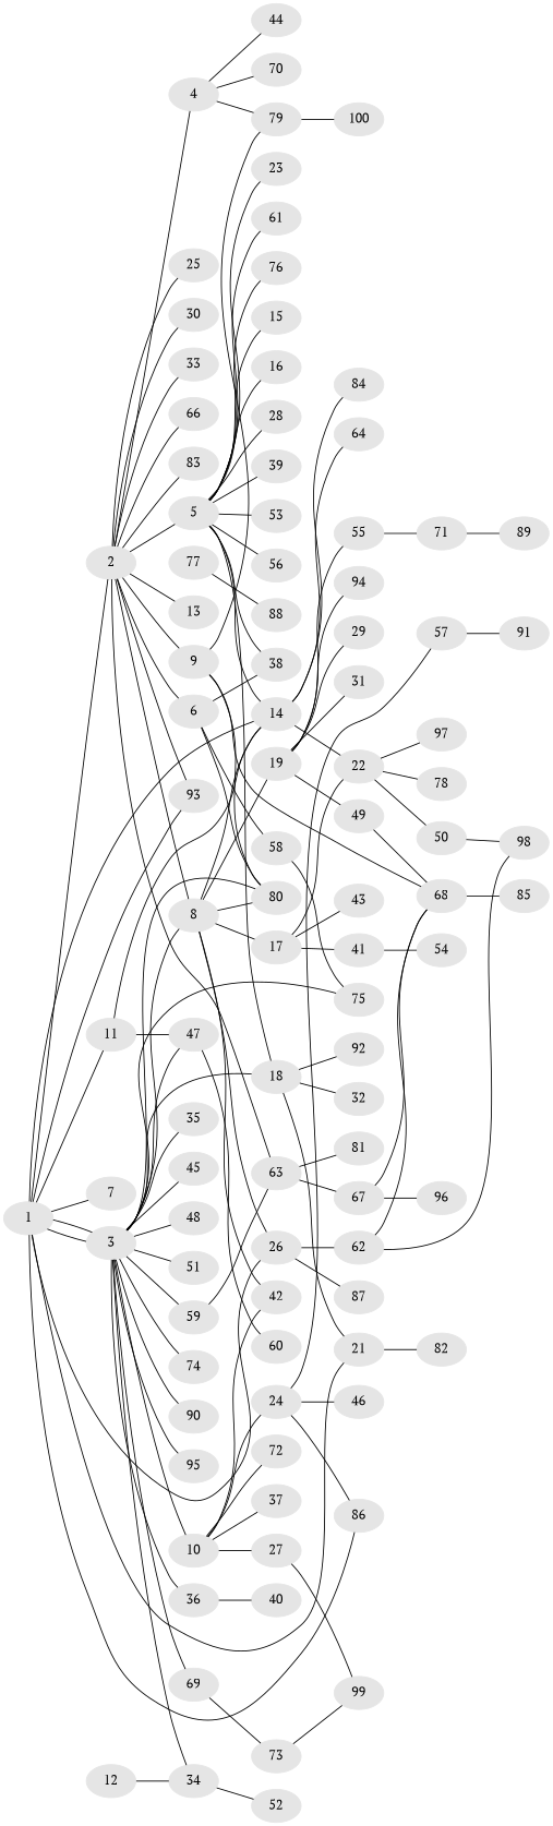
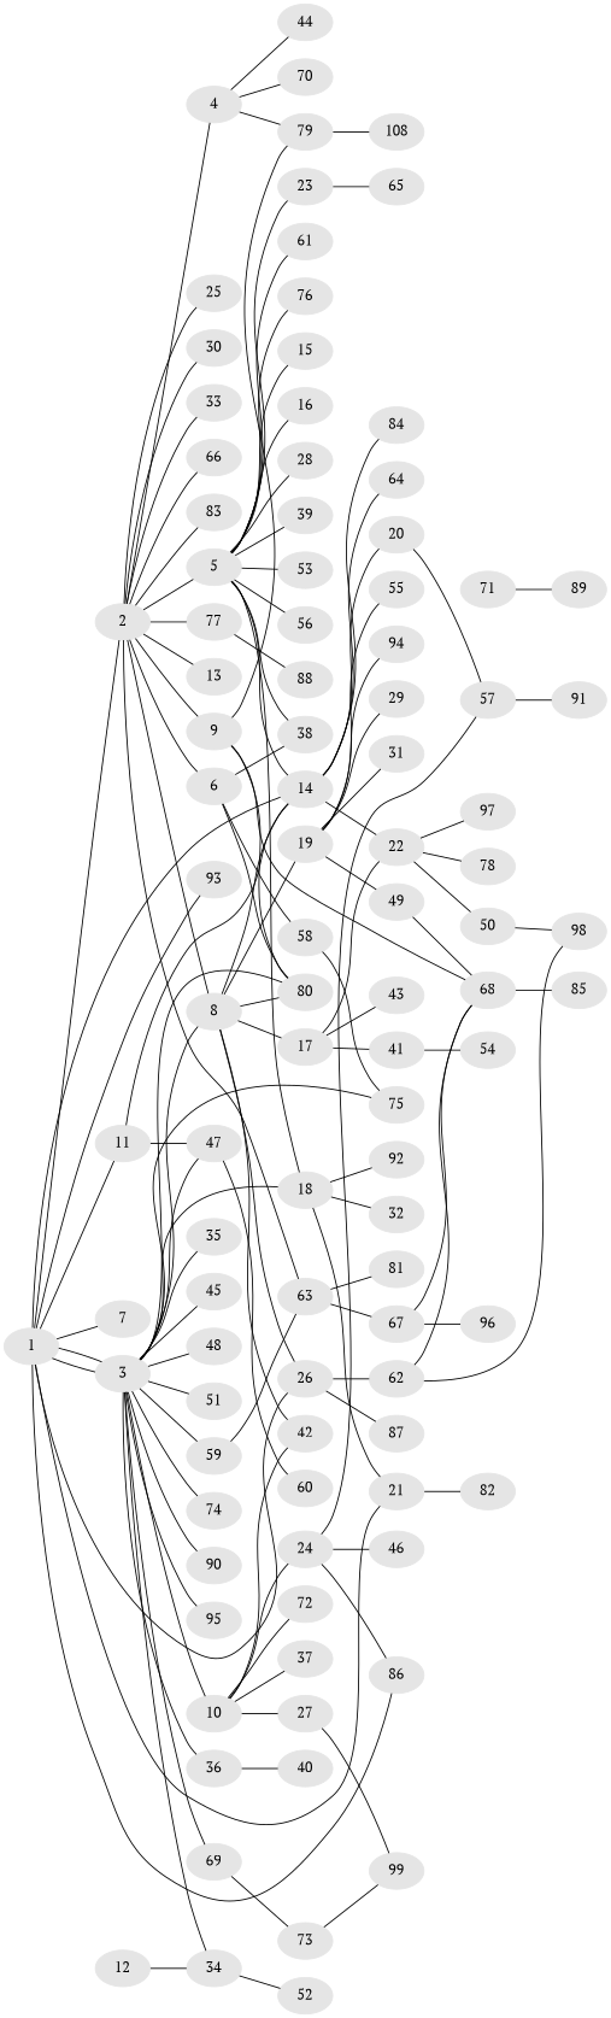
  graph {
    fontname="PT Serif"
    rankdir=LR
    node [color=gray90 fontname="PT Serif" style=filled]
    edge [fontname="PT Serif"]
    1
    2
    3
    7
    11
    14
    21
    26
    86
    93
    4
    5
    6
    8
    9
    13
    25
    30
    33
    63
    66
    77
    83
    10
    18
    34
    35
    36
    45
    47
    48
    51
    59
    69
    74
    75
    80
    90
    95
+   20
    22
    64
    84
    82
    62
    87
    44
    70
    79
    15
    16
    23
    28
    38
    39
    53
    56
    61
    76
    58
    17
    19
    42
    68
    67
    81
    88
    24
    27
    37
    72
    32
    92
    52
    40
    60
    73
-   100
+   100 [label=108]
+   65
    12
    41
    43
    29
    31
    49
    55
    94
    85
    57
    46
    99
    50
    78
    97
    54
    71
    91
    98
    89
    96
    1 -- 2
    1 -- 3
    1 -- 3
    1 -- 7
    1 -- 11
    1 -- 14
    1 -- 21
    1 -- 26
    1 -- 86
    1 -- 93
    2 -- 4
    2 -- 5
    2 -- 6
    2 -- 8
    2 -- 9
    2 -- 13
    2 -- 25
    2 -- 30
    2 -- 33
    2 -- 63
    2 -- 66
-   2 -- 93
+   2 -- 77
    2 -- 83
    3 -- 8
    3 -- 10
    3 -- 18
    3 -- 34
    3 -- 35
    3 -- 36
    3 -- 45
    3 -- 47
    3 -- 48
    3 -- 51
    3 -- 59
    3 -- 69
    3 -- 74
    3 -- 75
    3 -- 80
    3 -- 90
    3 -- 95
    11 -- 14
    11 -- 47
+   14 -- 20
    14 -- 22
    14 -- 64
    14 -- 84
    21 -- 82
    26 -- 62
    26 -- 87
    4 -- 44
    4 -- 70
    4 -- 79
    5 -- 14
    5 -- 18
    5 -- 15
    5 -- 16
    5 -- 23
    5 -- 28
    5 -- 38
    5 -- 39
    5 -- 53
    5 -- 56
    5 -- 61
    5 -- 76
    6 -- 80
    6 -- 38
    6 -- 58
    8 -- 14
    8 -- 26
    8 -- 80
    8 -- 17
    8 -- 19
    8 -- 42
    9 -- 80
    9 -- 79
    9 -- 68
    63 -- 67
    63 -- 81
    77 -- 88
    10 -- 42
    10 -- 24
    10 -- 27
    10 -- 37
    10 -- 72
    18 -- 21
    18 -- 32
    18 -- 92
    34 -- 52
    36 -- 40
    47 -- 60
    59 -- 63
    69 -- 73
+   20 -- 57
    22 -- 50
    22 -- 78
    22 -- 97
    62 -- 68
    62 -- 98
    79 -- 100
+   23 -- 65
    58 -- 75
    17 -- 22
    17 -- 41
    17 -- 43
    19 -- 29
    19 -- 31
    19 -- 49
    19 -- 55
    19 -- 94
    68 -- 85
    67 -- 68
    67 -- 96
    24 -- 86
    24 -- 57
    24 -- 46
    27 -- 99
    73 -- 99
    12 -- 34
    41 -- 54
    49 -- 68
-   55 -- 71
    57 -- 91
    50 -- 98
    71 -- 89
  }
